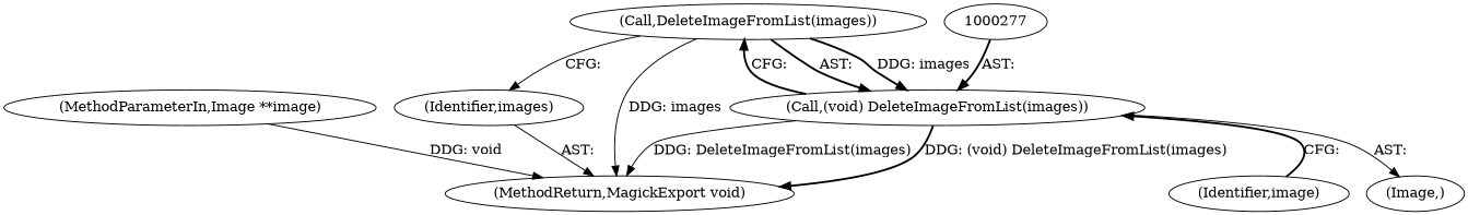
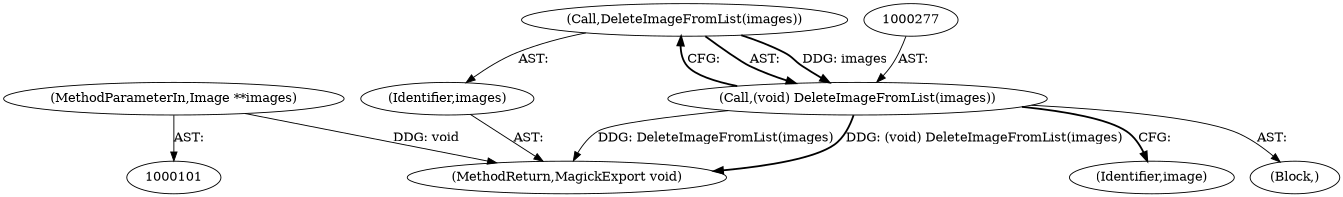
  digraph {
    edge [style=solid]
-   n1 [label="(MethodParameterIn,Image **image)"]
+   n1 [label="(MethodParameterIn,Image **images)"]
    n2 [label="(MethodReturn,MagickExport void)"]
+   1000101
    n4 [label="(Call,DeleteImageFromList(images))"]
    n5 [label="(Call,(void) DeleteImageFromList(images))"]
    n6 [label="(Identifier,images)"]
-   n7 [label="(Image,)"]
+   n7 [label="(Block,)"]
    n8 [label="(Identifier,image)"]
    1000277
    n1 -> n2 [label="DDG: void"]
-   n4 -> n2 [label="DDG: images"]
+   n1 -> 1000101 [label="AST: "]
    n4 -> n5 [label="AST: " style=bold]
    n4 -> n5 [label="DDG: images" style=bold]
-   n4 -> n6 [label="CFG: "]
+   n4 -> n6 [label="AST: "]
    n5 -> n2 [label="DDG: DeleteImageFromList(images)"]
    n5 -> n2 [label="DDG: (void) DeleteImageFromList(images)" style=bold]
    n5 -> n4 [label="CFG: " style=bold]
    n5 -> n7 [label="AST: "]
    n6 -> n2 [label="AST: "]
-   n8 -> n5 [label="CFG: " style=bold]
-   1000277 -> n5 [label="AST: " style=bold]
+   n5 -> n8 [label="CFG: " style=bold]
+   1000277 -> n5 [label="AST: "]
  }
